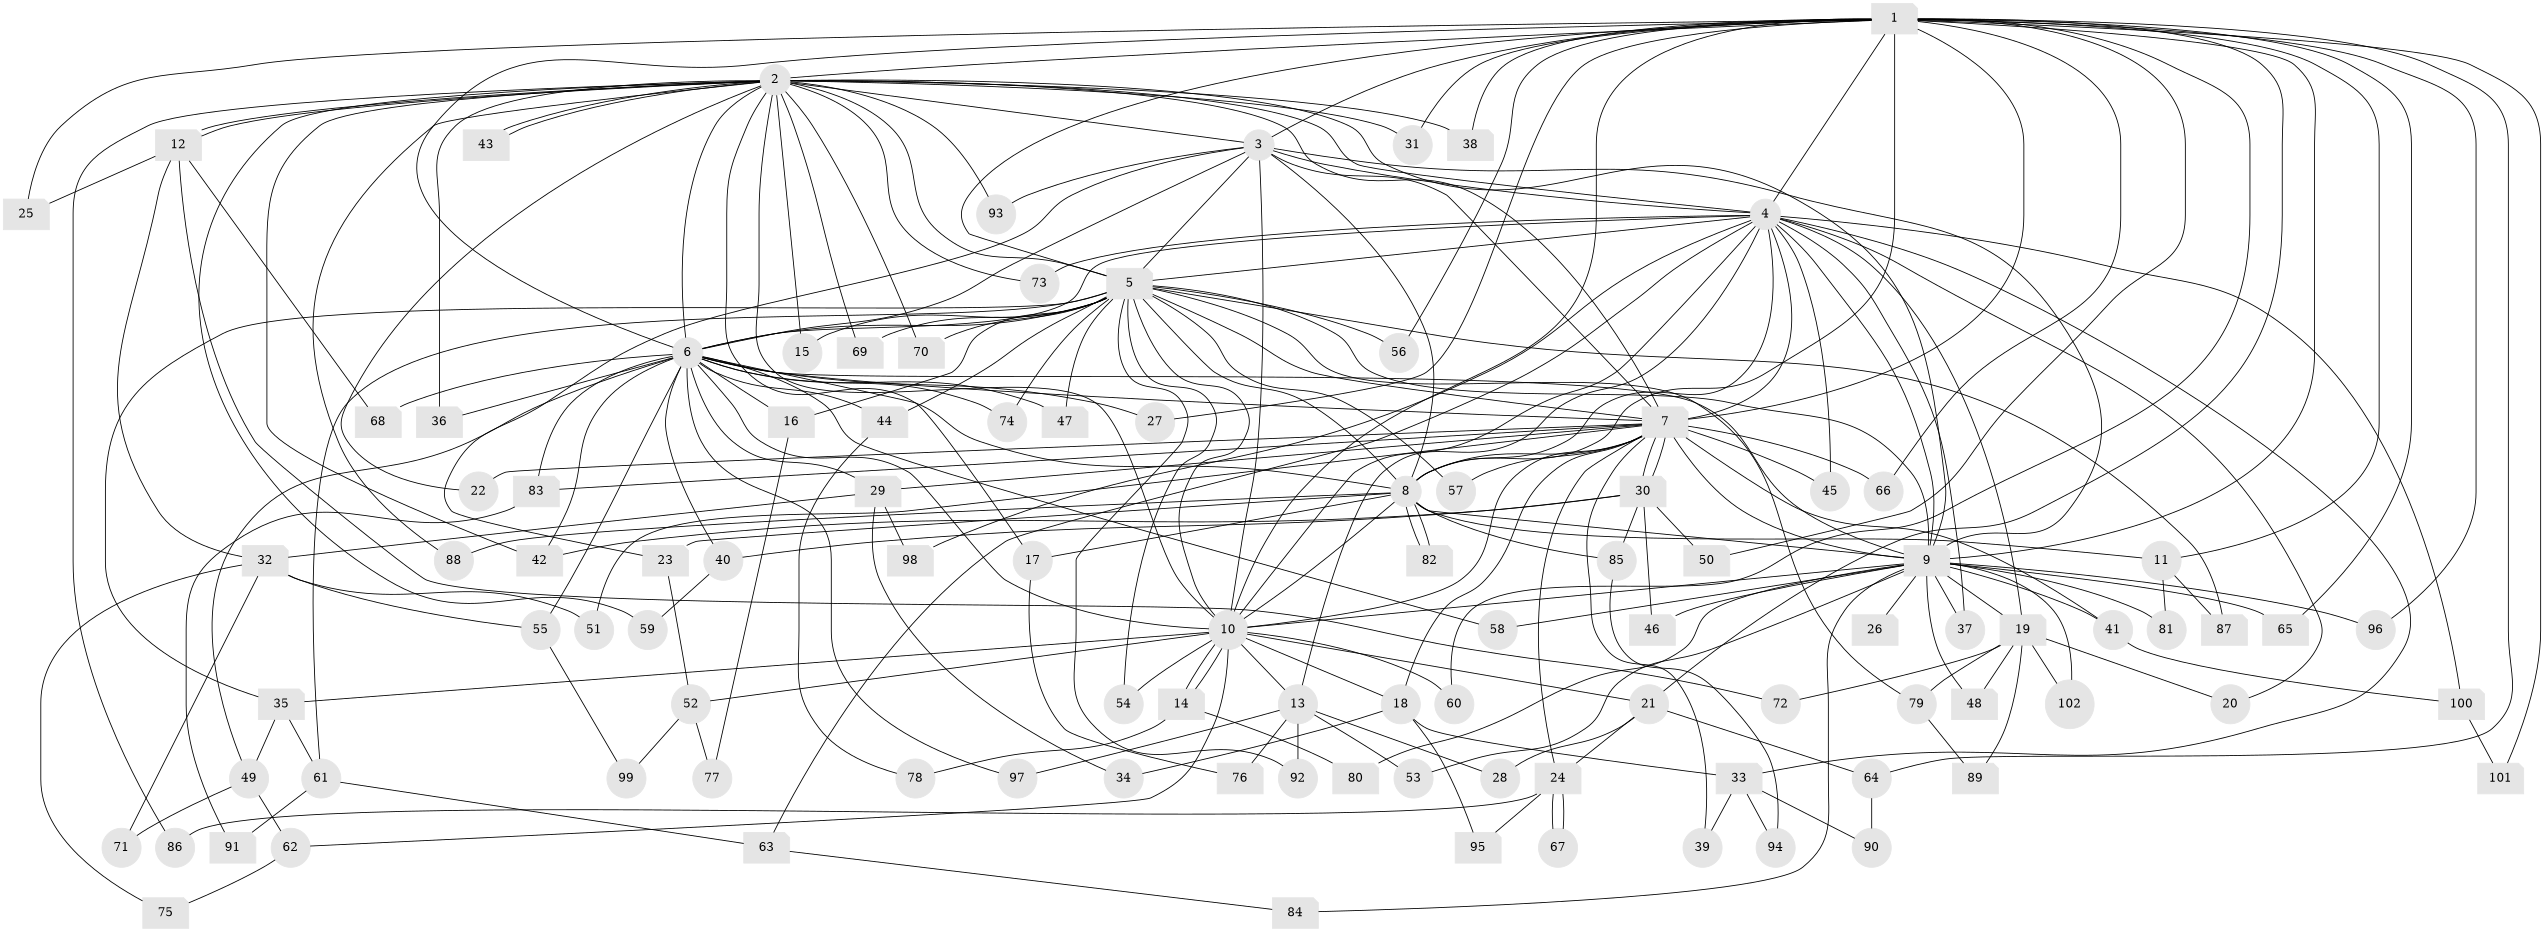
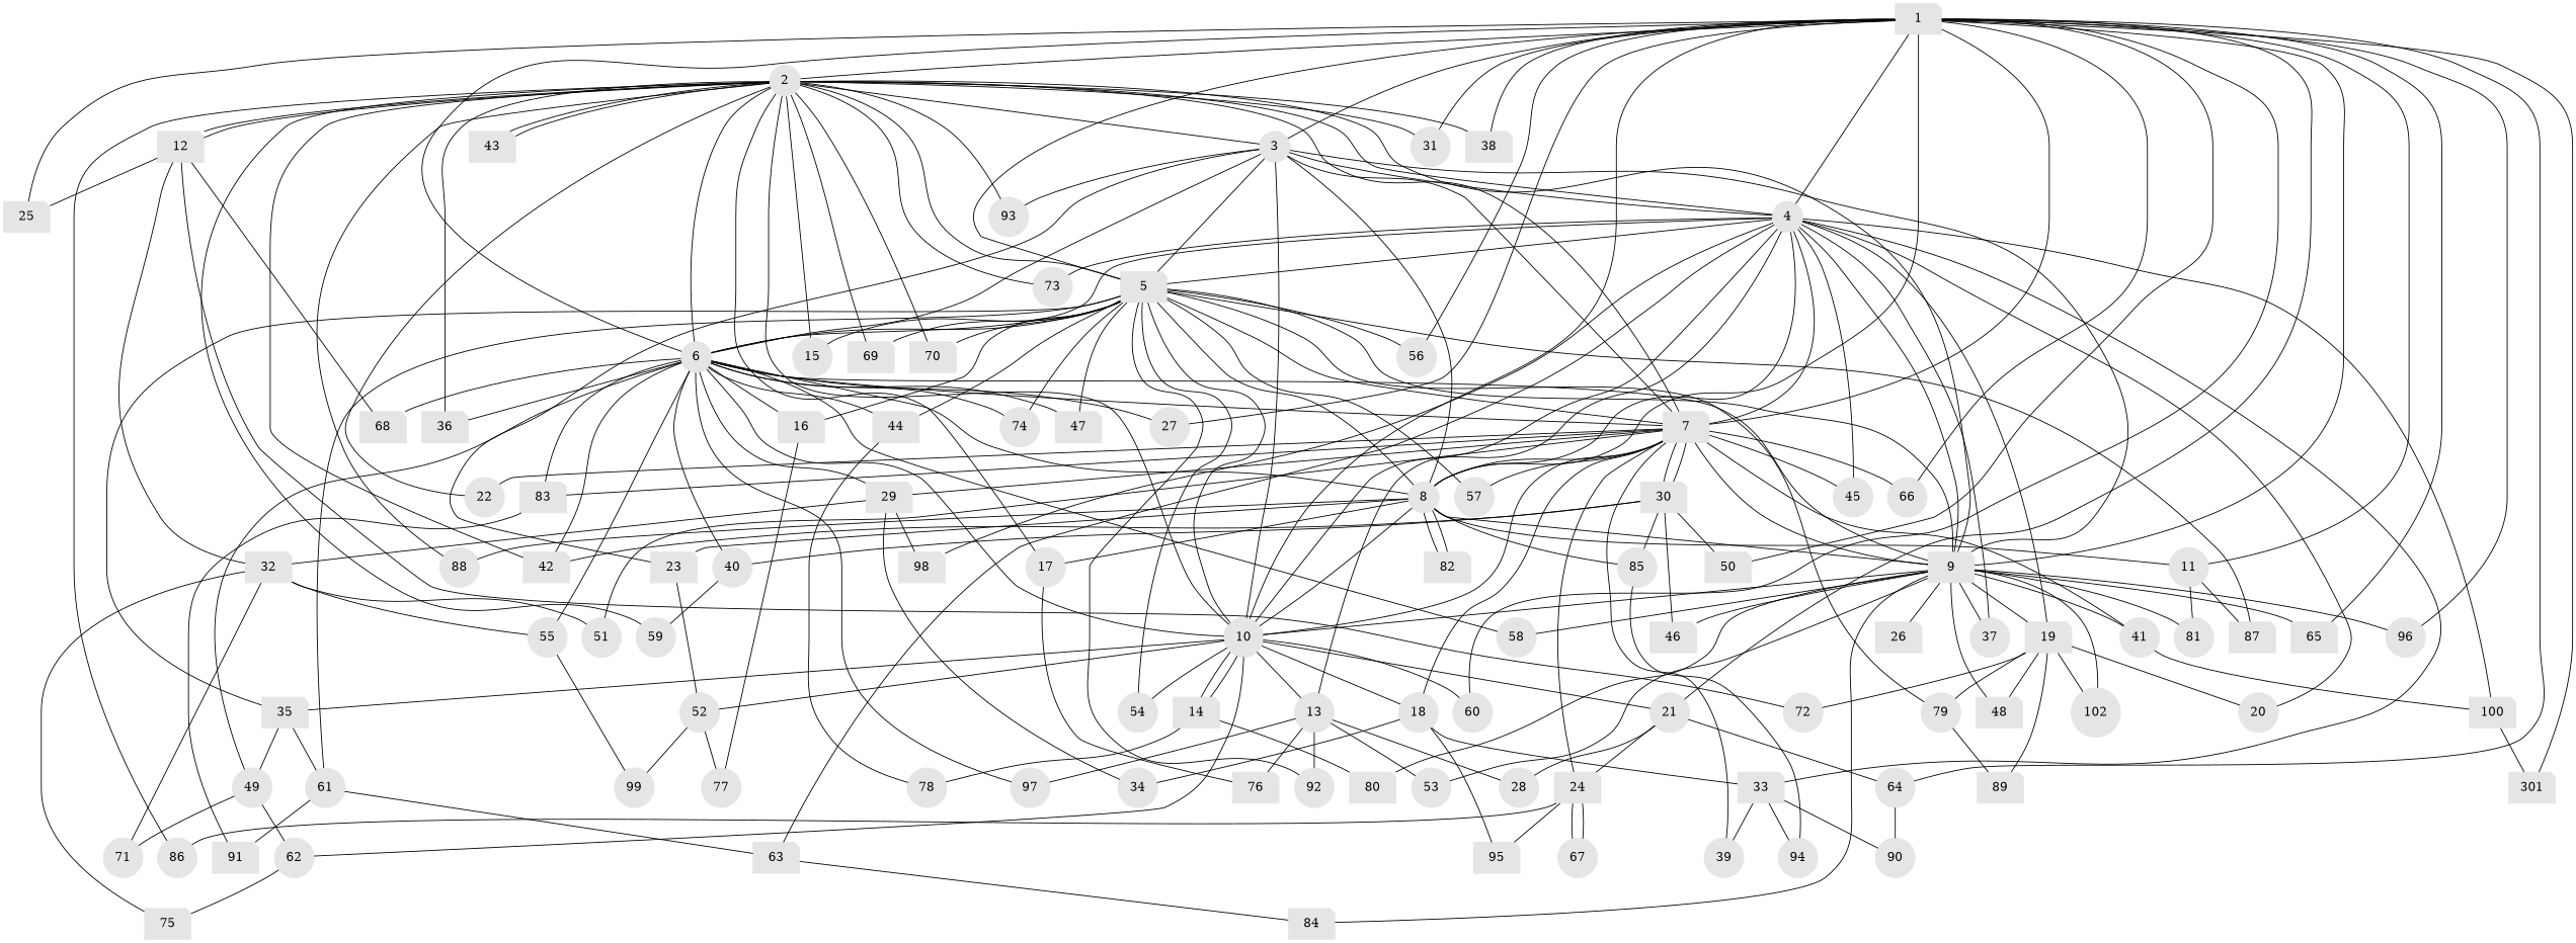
  graph {
    node [color=gray90 shape=circle style=filled]
    1 [shape=note]
    2
    3
    4
    5 [shape=note]
    6
    7 [shape=note]
    8
    9 [shape=note]
    10
    11
    21
    25 [shape=note]
    27
    31
    38 [shape=note]
    50 [shape=note]
    56
    60
    64
    65 [shape=note]
    66
    96
-   101 [shape=note]
+   101 [shape=note label=301]
    12 [shape=note]
    15
    17
    22
    36 [shape=note]
    43 [shape=note]
    59
    69 [shape=note]
    70 [shape=note]
    73
    86
    88
    93
    42 [shape=note]
    23 [shape=note]
    13
    19 [shape=note]
    20
    33 [shape=note]
    37
    45
    63 [shape=note]
    98 [shape=note]
    100 [shape=note]
    16 [shape=note]
    35 [shape=note]
    44 [shape=note]
    47 [shape=note]
    54
    57
    61
    74
    79
    87 [shape=note]
    92
    29 [shape=note]
    40
    49
    55
    58
    68 [shape=note]
    83 [shape=note]
    97
    18
    24 [shape=note]
    30 [shape=note]
    39
    41
    51
    82 [shape=note]
    85
    26 [shape=note]
    46 [shape=note]
    48 [shape=note]
    53
    80 [shape=note]
    81
    84 [shape=note]
    102
    14 [shape=note]
    52
    62
    28
    90
    32 [shape=note]
    72
    76 [shape=note]
    89 [shape=note]
    94
    77
    78
    91 [shape=note]
    34
    71
    99
    95 [shape=note]
    67
    75 [shape=note]
    1 -- 2
    1 -- 3
    1 -- 4
    1 -- 5
    1 -- 6
    1 -- 7
    1 -- 8
    1 -- 9
    1 -- 10
    1 -- 11
    1 -- 21
    1 -- 25
    1 -- 27
    1 -- 31
    1 -- 38
    1 -- 50
    1 -- 56
    1 -- 60
    1 -- 64
    1 -- 65
    1 -- 66
    1 -- 96
    1 -- 101
    2 -- 3
    2 -- 4
    2 -- 5
    2 -- 6
    2 -- 7
    2 -- 9
    2 -- 10
    2 -- 31
    2 -- 38
    2 -- 12
    2 -- 12
    2 -- 15
    2 -- 17
    2 -- 22
    2 -- 36
    2 -- 43
    2 -- 43
    2 -- 59
    2 -- 69
    2 -- 70
    2 -- 73
    2 -- 86
    2 -- 88
    2 -- 93
    2 -- 42
    3 -- 4
    3 -- 5
    3 -- 6
    3 -- 7
    3 -- 8
    3 -- 9
    3 -- 10
    3 -- 93
    3 -- 23
    4 -- 5
    4 -- 6
    4 -- 7
    4 -- 8
    4 -- 9
    4 -- 10
    4 -- 73
    4 -- 13
    4 -- 19
    4 -- 20
    4 -- 33
    4 -- 37
    4 -- 45
    4 -- 63
    4 -- 98
    4 -- 100
    5 -- 6
    5 -- 7
    5 -- 8
    5 -- 9
    5 -- 10
    5 -- 56
    5 -- 15
    5 -- 69
    5 -- 70
    5 -- 16
    5 -- 35
    5 -- 44
    5 -- 47
    5 -- 54
    5 -- 57
    5 -- 61
    5 -- 74
    5 -- 79
    5 -- 87
    5 -- 92
    6 -- 7
    6 -- 8
    6 -- 9
    6 -- 10
    6 -- 27
    6 -- 36
    6 -- 42
    6 -- 16
    6 -- 44
    6 -- 47
    6 -- 74
    6 -- 29
    6 -- 40
    6 -- 49
    6 -- 55
    6 -- 58
    6 -- 68
    6 -- 83
    6 -- 97
    7 -- 8
    7 -- 9
    7 -- 10
    7 -- 66
    7 -- 22
    7 -- 45
    7 -- 57
    7 -- 29
    7 -- 83
    7 -- 18
    7 -- 24
    7 -- 30
    7 -- 30
    7 -- 39
    7 -- 41
    7 -- 51
    8 -- 9
    8 -- 10
    8 -- 11
    8 -- 17
    8 -- 88
    8 -- 23
    8 -- 82
    8 -- 82
    8 -- 85
    9 -- 10
    9 -- 65
    9 -- 96
    9 -- 19
    9 -- 37
    9 -- 58
    9 -- 41
    9 -- 26
    9 -- 46
    9 -- 48
    9 -- 53
    9 -- 80
    9 -- 81
    9 -- 84
    9 -- 102
    10 -- 21
    10 -- 60
    10 -- 13
    10 -- 35
    10 -- 54
    10 -- 18
    10 -- 14
    10 -- 14
    10 -- 52
    10 -- 62
    11 -- 87
    11 -- 81
    21 -- 64
    21 -- 24
    21 -- 28
    64 -- 90
    12 -- 25
    12 -- 68
    12 -- 32
    12 -- 72
    17 -- 76
    23 -- 52
    13 -- 92
    13 -- 97
    13 -- 53
    13 -- 28
    13 -- 76
    19 -- 20
    19 -- 79
    19 -- 48
    19 -- 102
    19 -- 72
    19 -- 89
    33 -- 39
    33 -- 90
    33 -- 94
    63 -- 84
    100 -- 101
    16 -- 77
    35 -- 61
    35 -- 49
    44 -- 78
    61 -- 63
    61 -- 91
    79 -- 89
    29 -- 98
    29 -- 32
    29 -- 34
    40 -- 59
    49 -- 62
    49 -- 71
    55 -- 99
    83 -- 91
    18 -- 33
    18 -- 34
    18 -- 95
    24 -- 86
    24 -- 95
    24 -- 67
    24 -- 67
    30 -- 50
    30 -- 42
    30 -- 40
    30 -- 85
    30 -- 46
    41 -- 100
    85 -- 94
    14 -- 80
    14 -- 78
    52 -- 77
    52 -- 99
    62 -- 75
    32 -- 55
    32 -- 51
    32 -- 71
    32 -- 75
  }
